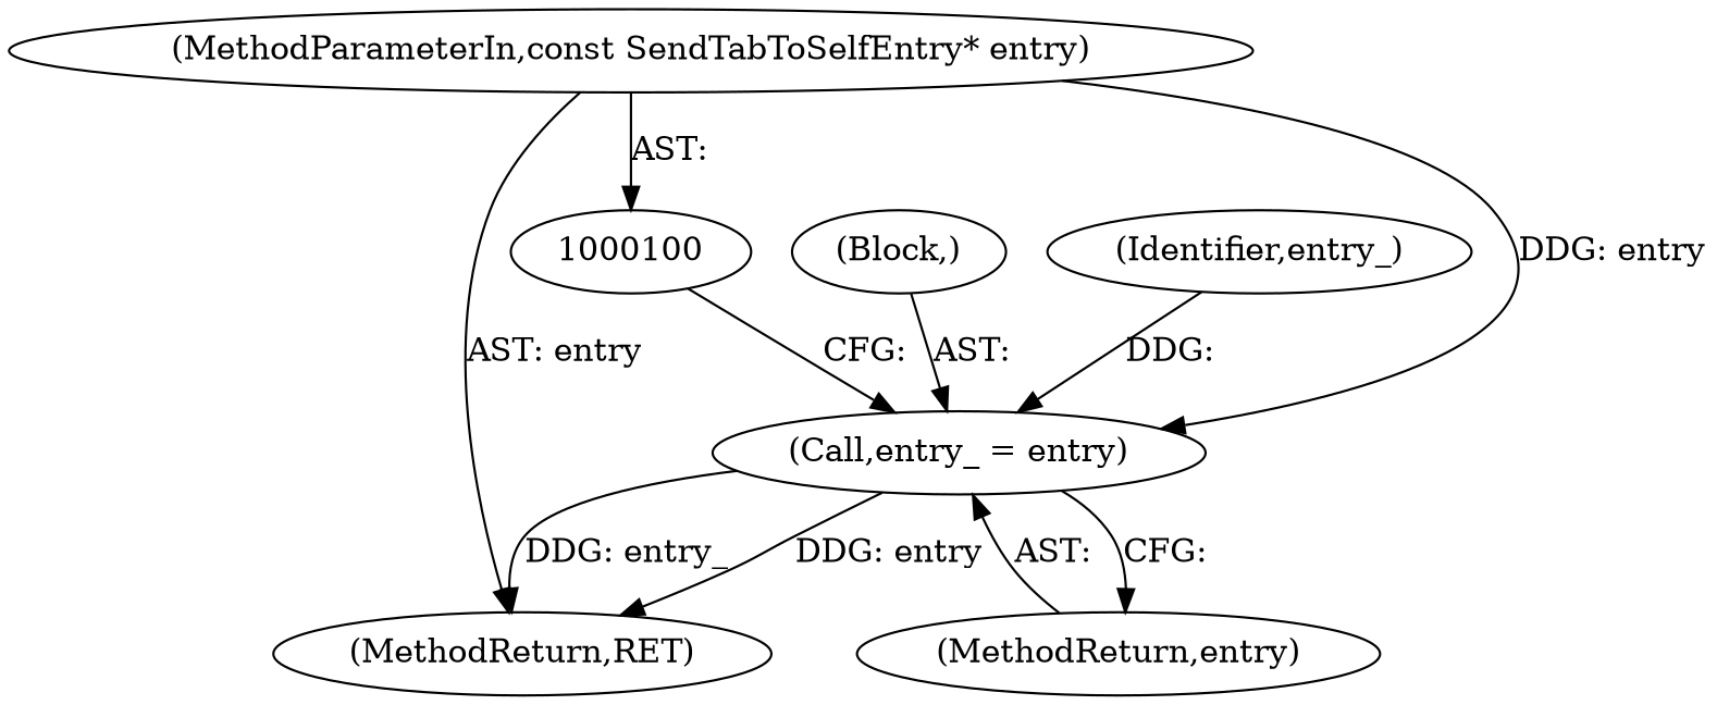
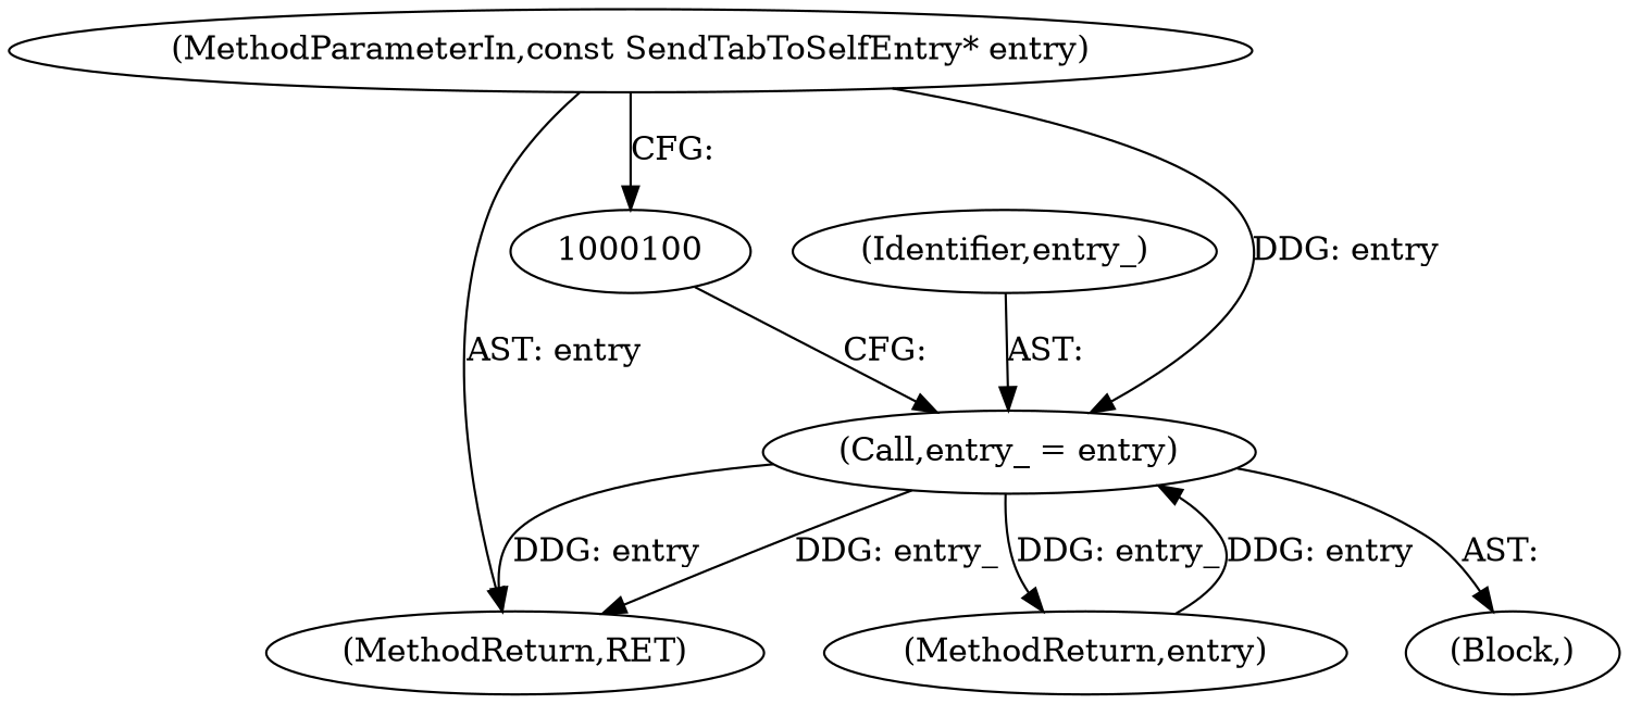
  digraph {
    n1 [label="(MethodParameterIn,const SendTabToSelfEntry* entry)"]
    n2 [label="(Call,entry_ = entry)"]
    n3 [label="(MethodReturn,RET)"]
    1000100
    n5 [label="(MethodReturn,entry)"]
    n6 [label="(Block,)"]
    n7 [label="(Identifier,entry_)"]
    n1 -> n2 [label="DDG: entry"]
    n1 -> n3 [label="AST: entry"]
-   n1 -> 1000100 [label="AST: "]
+   n1 -> 1000100 [label="CFG: "]
    n2 -> n3 [label="DDG: entry_"]
    n2 -> n3 [label="DDG: entry"]
-   n2 -> n5 [label="CFG: "]
-   n6 -> n2 [label="AST: "]
+   n2 -> n5 [label="DDG: entry_"]
+   n2 -> n6 [label="AST: "]
    1000100 -> n2 [label="CFG: "]
-   n5 -> n2 [label="AST: "]
-   n7 -> n2 [label="DDG: "]
+   n5 -> n2 [label="DDG: entry"]
+   n7 -> n2 [label="AST: "]
  }
